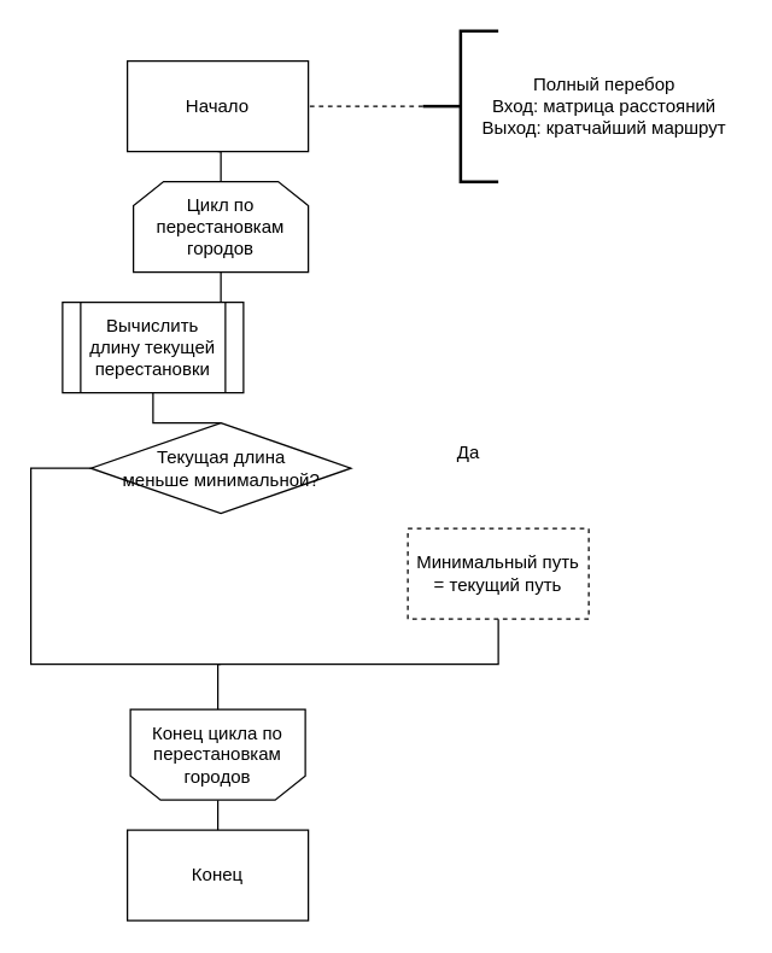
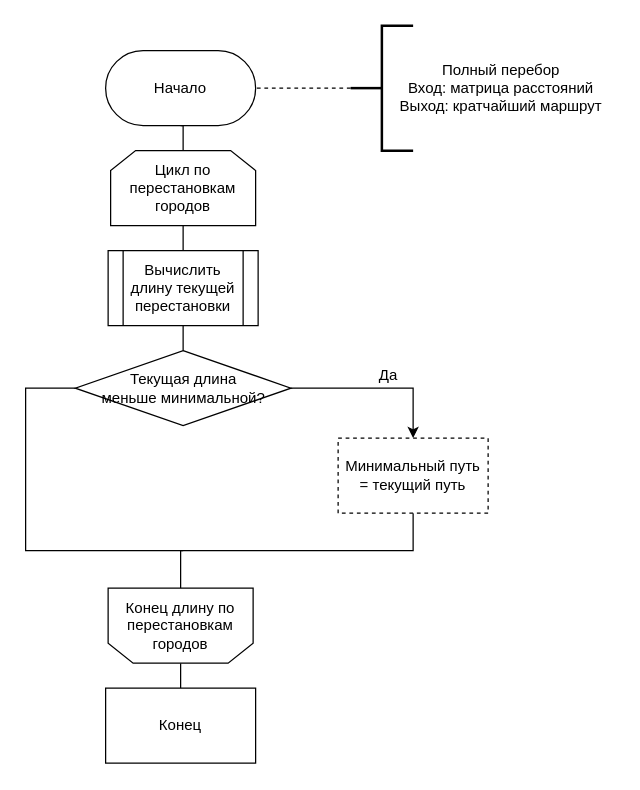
  <mxCell id="0" />
  <mxCell id="1" parent="0" />
  <mxCell id="2" style="edgeStyle=orthogonalEdgeStyle;rounded=0;orthogonalLoop=1;jettySize=auto;html=1;exitX=0.5;exitY=1;exitDx=0;exitDy=0;entryX=0.5;entryY=0;entryDx=0;entryDy=0;endArrow=none;endFill=0;" parent="1" source="3" target="8" edge="1"><mxGeometry relative="1" as="geometry" /></mxCell>
- <mxCell id="3" value="Начало" style="whiteSpace=wrap;html=1;arcSize=50;rounded=0;" parent="1" vertex="1"><mxGeometry x="84" y="40" width="120" height="60" as="geometry" /></mxCell>
+ <mxCell id="3" value="Начало" style="rounded=1;whiteSpace=wrap;html=1;arcSize=50;" parent="1" vertex="1"><mxGeometry x="84" y="40" width="120" height="60" as="geometry" /></mxCell>
  <mxCell id="4" style="edgeStyle=orthogonalEdgeStyle;rounded=0;orthogonalLoop=1;jettySize=auto;html=1;exitX=0;exitY=0.5;exitDx=0;exitDy=0;exitPerimeter=0;entryX=1;entryY=0.5;entryDx=0;entryDy=0;endArrow=none;endFill=0;dashed=1;" parent="1" source="5" target="3" edge="1"><mxGeometry relative="1" as="geometry" /></mxCell>
  <mxCell id="5" value="" style="strokeWidth=2;html=1;shape=mxgraph.flowchart.annotation_2;align=left;labelPosition=right;pointerEvents=1;" parent="1" vertex="1"><mxGeometry x="280" y="20" width="50" height="100" as="geometry" /></mxCell>
  <mxCell id="6" value="Полный перебор&lt;br&gt;Вход: матрица расстояний&lt;br&gt;Выход: кратчайший маршрут" style="text;html=1;align=center;verticalAlign=middle;resizable=0;points=[];autosize=1;strokeColor=none;fillColor=none;" parent="1" vertex="1"><mxGeometry x="310" y="45" width="180" height="50" as="geometry" /></mxCell>
  <mxCell id="7" style="edgeStyle=orthogonalEdgeStyle;rounded=0;orthogonalLoop=1;jettySize=auto;html=1;exitX=0.5;exitY=1;exitDx=0;exitDy=0;entryX=0.5;entryY=0;entryDx=0;entryDy=0;endArrow=none;endFill=0;" parent="1" source="8" target="10" edge="1"><mxGeometry relative="1" as="geometry" /></mxCell>
  <mxCell id="8" value="Цикл по перестановкам городов" style="shape=loopLimit;whiteSpace=wrap;html=1;" parent="1" vertex="1"><mxGeometry x="88" y="120" width="116" height="60" as="geometry" /></mxCell>
  <mxCell id="9" style="edgeStyle=orthogonalEdgeStyle;rounded=0;orthogonalLoop=1;jettySize=auto;html=1;exitX=0.5;exitY=1;exitDx=0;exitDy=0;entryX=0.5;entryY=0;entryDx=0;entryDy=0;endArrow=none;endFill=0;" parent="1" source="10" target="13" edge="1"><mxGeometry relative="1" as="geometry" /></mxCell>
- <mxCell id="10" value="Вычислить длину текущей перестановки" style="shape=process;whiteSpace=wrap;html=1;backgroundOutline=1;" parent="1" vertex="1"><mxGeometry x="41" y="200" width="120" height="60" as="geometry" /></mxCell>
+ <mxCell id="10" value="Вычислить длину текущей перестановки" style="shape=process;whiteSpace=wrap;html=1;backgroundOutline=1;" parent="1" vertex="1"><mxGeometry x="86" y="200" width="120" height="60" as="geometry" /></mxCell>
+ <mxCell id="11" style="edgeStyle=orthogonalEdgeStyle;rounded=0;orthogonalLoop=1;jettySize=auto;html=1;exitX=1;exitY=0.5;exitDx=0;exitDy=0;endArrow=classic;endFill=1;" parent="1" source="13" target="15" edge="1"><mxGeometry relative="1" as="geometry" /></mxCell>
  <mxCell id="12" style="edgeStyle=orthogonalEdgeStyle;rounded=0;orthogonalLoop=1;jettySize=auto;html=1;exitX=0;exitY=0.5;exitDx=0;exitDy=0;endArrow=none;endFill=0;" parent="1" source="13" edge="1"><mxGeometry relative="1" as="geometry"><mxPoint x="146" y="440" as="targetPoint" /><Array as="points"><mxPoint x="20" y="310" /><mxPoint x="20" y="440" /></Array></mxGeometry></mxCell>
  <mxCell id="13" value="Текущая длина&lt;br&gt;меньше минимальной?" style="rhombus;whiteSpace=wrap;html=1;" parent="1" vertex="1"><mxGeometry x="59.75" y="280" width="172.5" height="60" as="geometry" /></mxCell>
  <mxCell id="14" style="edgeStyle=orthogonalEdgeStyle;rounded=0;orthogonalLoop=1;jettySize=auto;html=1;exitX=0.5;exitY=1;exitDx=0;exitDy=0;entryX=0.5;entryY=0;entryDx=0;entryDy=0;endArrow=none;endFill=0;" parent="1" source="15" target="18" edge="1"><mxGeometry relative="1" as="geometry" /></mxCell>
  <mxCell id="15" value="Минимальный путь = текущий путь" style="rounded=0;whiteSpace=wrap;html=1;dashed=1;" parent="1" vertex="1"><mxGeometry x="270" y="350" width="120" height="60" as="geometry" /></mxCell>
  <mxCell id="16" value="Да" style="text;html=1;align=center;verticalAlign=middle;resizable=0;points=[];autosize=1;strokeColor=none;fillColor=none;" parent="1" vertex="1"><mxGeometry x="295" y="290" width="30" height="20" as="geometry" /></mxCell>
  <mxCell id="17" style="edgeStyle=orthogonalEdgeStyle;rounded=0;orthogonalLoop=1;jettySize=auto;html=1;exitX=0.5;exitY=1;exitDx=0;exitDy=0;entryX=0.5;entryY=0;entryDx=0;entryDy=0;endArrow=none;endFill=0;" parent="1" source="18" target="19" edge="1"><mxGeometry relative="1" as="geometry" /></mxCell>
- <mxCell id="18" value="Конец цикла&amp;nbsp;по перестановкам городов" style="shape=loopLimit;whiteSpace=wrap;html=1;flipV=1;" parent="1" vertex="1"><mxGeometry x="86" y="470" width="116" height="60" as="geometry" /></mxCell>
+ <mxCell id="18" value="Конец длину&amp;nbsp;по перестановкам городов" style="shape=loopLimit;whiteSpace=wrap;html=1;flipV=1;" parent="1" vertex="1"><mxGeometry x="86" y="470" width="116" height="60" as="geometry" /></mxCell>
  <mxCell id="19" value="Конец" style="whiteSpace=wrap;html=1;arcSize=50;rounded=0;" parent="1" vertex="1"><mxGeometry x="84" y="550" width="120" height="60" as="geometry" /></mxCell>
